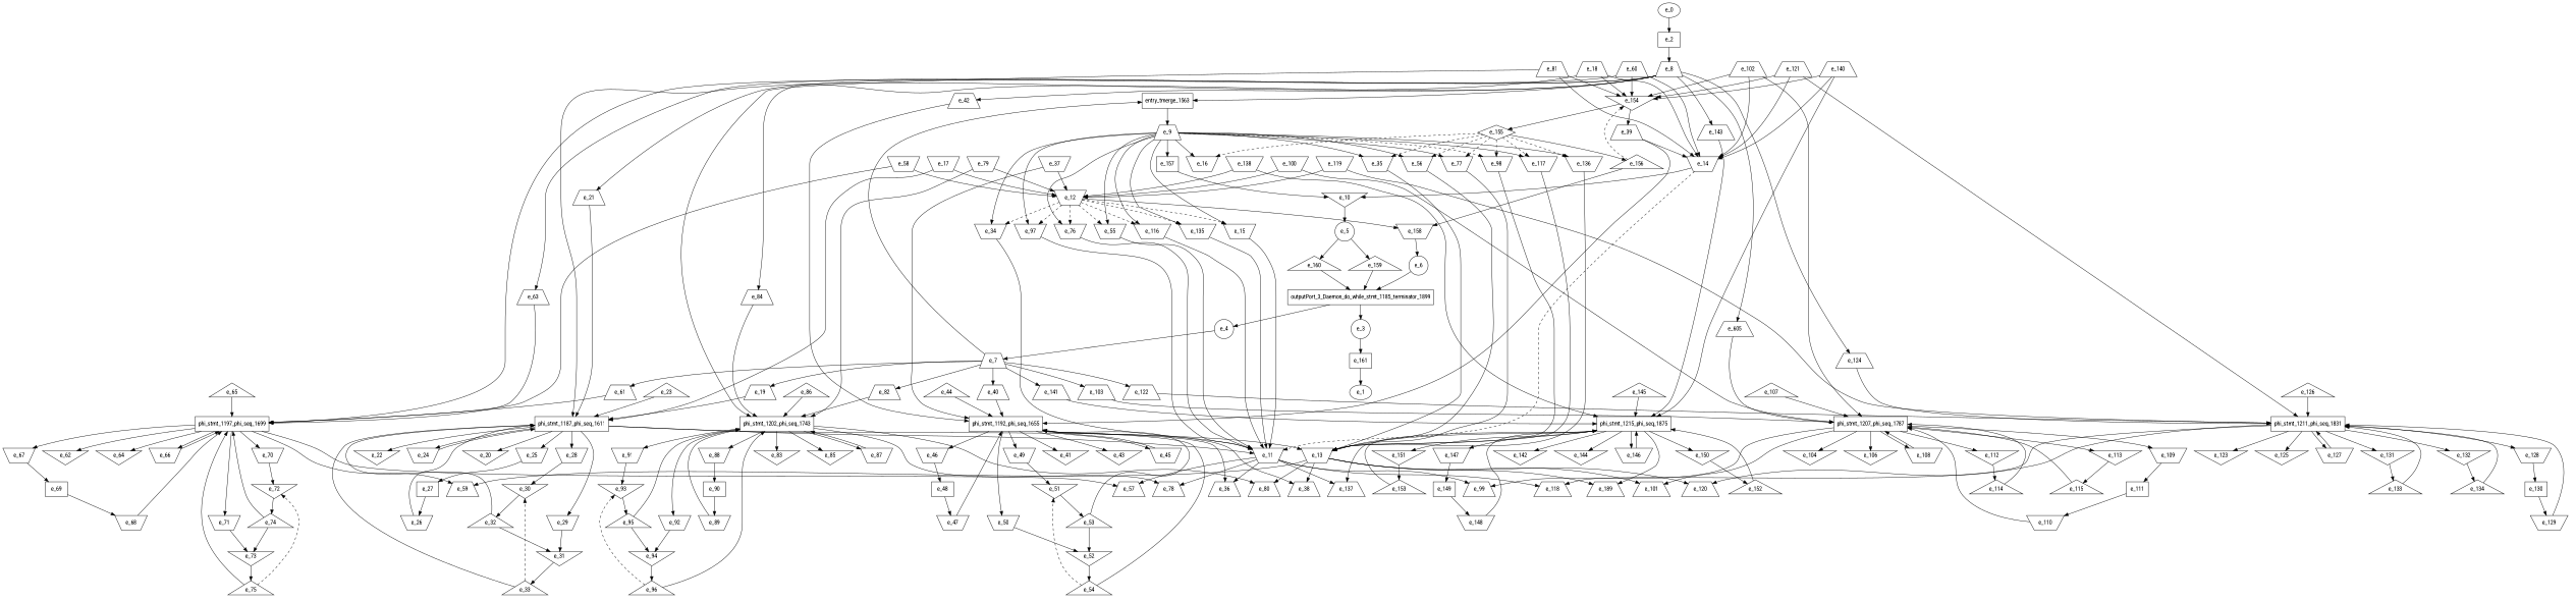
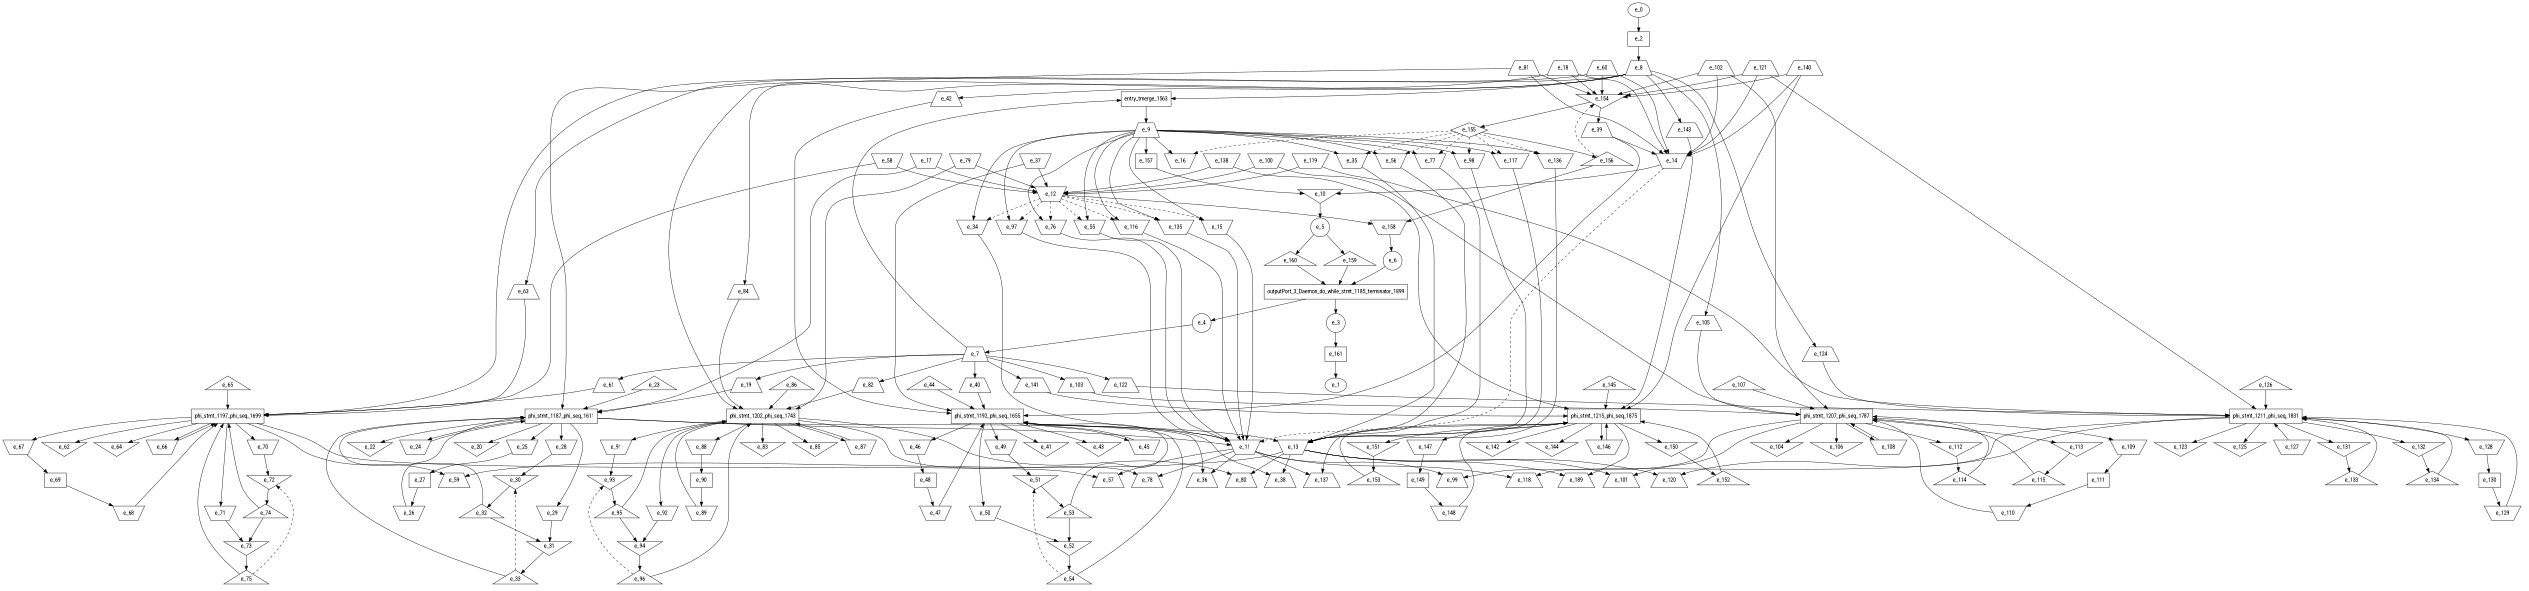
  digraph {
    fontname="Roboto Condensed"
    node [fontname="Roboto Condensed" shape=invtrapezium]
    edge [fontname="Roboto Condensed"]
    e_2 [shape=dot]
    e_8 [shape=trapezium]
    e_0 [shape=""]
    entry_tmerge_1563 [shape=rectangle]
-   e_21 [shape=trapezium]
    e_42 [shape=trapezium]
    e_63 [shape=trapezium]
    e_84 [shape=trapezium]
-   e_105 [shape=trapezium label=e_605]
+   e_105 [shape=trapezium]
    e_124 [shape=trapezium]
    e_143 [shape=trapezium]
    e_3 [shape=circle]
    e_161 [shape=dot]
    e_1 [shape=""]
    e_4 [shape=circle]
    e_7 [shape=trapezium]
    e_19 [shape=trapezium]
    e_40 [shape=trapezium]
    e_61 [shape=trapezium]
    e_82 [shape=trapezium]
    e_103 [shape=trapezium]
    e_122 [shape=trapezium]
    e_141 [shape=trapezium]
    e_5 [shape=circle]
    e_159 [shape=triangle]
    e_160 [shape=triangle]
    outputPort_3_Daemon_do_while_stmt_1185_terminator_1899 [shape=rectangle]
    e_6 [shape=circle]
    phi_stmt_1187_phi_seq_1611 [shape=rectangle]
    phi_stmt_1192_phi_seq_1655 [shape=rectangle]
    phi_stmt_1197_phi_seq_1699 [shape=rectangle]
    phi_stmt_1202_phi_seq_1743 [shape=rectangle]
    phi_stmt_1207_phi_seq_1787 [shape=rectangle]
    phi_stmt_1211_phi_seq_1831 [shape=rectangle]
    phi_stmt_1215_phi_seq_1875 [shape=rectangle]
    e_9 [shape=trapezium]
    e_15
    e_16
    e_34
    e_35
    e_55
    e_56
    e_76
    e_77
    e_97
    e_98
    e_116
    e_117
    e_135
    e_136
    e_157 [shape=dot]
    e_11
    e_13
    e_10 [shape=invtriangle]
    e_36 [shape=trapezium]
    e_57 [shape=trapezium]
    e_78 [shape=trapezium]
    e_99 [shape=trapezium]
    e_118 [shape=trapezium]
    e_137 [shape=trapezium]
    e_12
    e_158
    e_38 [shape=trapezium]
    e_59 [shape=trapezium]
    e_80 [shape=trapezium]
    e_101 [shape=trapezium]
    e_120 [shape=trapezium]
    n68 [label=e_189 shape=trapezium]
    e_14
    e_17
    e_20 [shape=invtriangle]
    e_22 [shape=invtriangle]
    e_24
    e_25
    e_28
    e_29
    e_18 [shape=trapezium]
    e_154 [shape=invtriangle]
    e_39 [shape=trapezium]
    e_155 [shape=diamond]
    e_23 [shape=triangle]
    e_27 [shape=dot]
    e_26
    e_30 [shape=invtriangle]
    e_32 [shape=triangle]
    e_31 [shape=invtriangle]
    e_33 [shape=triangle]
    e_37
    e_41 [shape=invtriangle]
    e_43 [shape=invtriangle]
    e_45
    e_46
    e_49
    e_50
    e_44 [shape=triangle]
    e_48 [shape=dot]
    e_47
    e_51 [shape=invtriangle]
    e_53 [shape=triangle]
    e_52 [shape=invtriangle]
    e_54 [shape=triangle]
    e_58
    e_62 [shape=invtriangle]
    e_64 [shape=invtriangle]
    e_66
    e_67
    e_70
    e_71
    e_60 [shape=trapezium]
    e_65 [shape=triangle]
    e_69 [shape=dot]
    e_68
    e_72 [shape=invtriangle]
    e_74 [shape=triangle]
    e_73 [shape=invtriangle]
    e_75 [shape=triangle]
    e_79
    e_83 [shape=invtriangle]
    e_85 [shape=invtriangle]
    e_87
    e_88
    e_91
    e_92
    e_81 [shape=trapezium]
    e_86 [shape=triangle]
    e_90 [shape=dot]
    e_89
    e_93 [shape=invtriangle]
    e_95 [shape=triangle]
    e_94 [shape=invtriangle]
    e_96 [shape=triangle]
    e_100
    e_104 [shape=invtriangle]
    e_106 [shape=invtriangle]
    e_108
    e_109
    e_112 [shape=invtriangle]
    e_113 [shape=invtriangle]
    e_102 [shape=trapezium]
    e_107 [shape=triangle]
    e_111 [shape=dot]
    e_110
    e_114 [shape=triangle]
    e_115 [shape=triangle]
    e_119
    e_123 [shape=invtriangle]
    e_125 [shape=invtriangle]
    e_127
    e_128
    e_131 [shape=invtriangle]
    e_132 [shape=invtriangle]
    e_121 [shape=trapezium]
    e_126 [shape=triangle]
    e_130 [shape=dot]
    e_129
    e_133 [shape=triangle]
    e_134 [shape=triangle]
    e_138
    e_142 [shape=invtriangle]
    e_144 [shape=invtriangle]
    e_146
    e_147
    e_150 [shape=invtriangle]
    e_151 [shape=invtriangle]
    e_140 [shape=trapezium]
    e_145 [shape=triangle]
    e_149 [shape=dot]
    e_148
    e_152 [shape=triangle]
    e_153 [shape=triangle]
    e_156 [shape=triangle]
    e_2 -> e_8
    e_8 -> entry_tmerge_1563
-   e_8 -> e_21
    e_8 -> e_42
    e_8 -> e_63
    e_8 -> e_84
    e_8 -> e_105
    e_8 -> e_124
    e_8 -> e_143
    e_0 -> e_2
    entry_tmerge_1563 -> e_9
-   e_21 -> phi_stmt_1187_phi_seq_1611
    e_42 -> phi_stmt_1192_phi_seq_1655
    e_63 -> phi_stmt_1197_phi_seq_1699
    e_84 -> phi_stmt_1202_phi_seq_1743
    e_105 -> phi_stmt_1207_phi_seq_1787
    e_124 -> phi_stmt_1211_phi_seq_1831
    e_143 -> phi_stmt_1215_phi_seq_1875
    e_3 -> e_161
    e_161 -> e_1
    e_4 -> e_7
    e_7 -> entry_tmerge_1563
    e_7 -> e_19
    e_7 -> e_40
    e_7 -> e_61
    e_7 -> e_82
    e_7 -> e_103
    e_7 -> e_122
    e_7 -> e_141
    e_19 -> phi_stmt_1187_phi_seq_1611
    e_40 -> phi_stmt_1192_phi_seq_1655
    e_61 -> phi_stmt_1197_phi_seq_1699
    e_82 -> phi_stmt_1202_phi_seq_1743
    e_103 -> phi_stmt_1207_phi_seq_1787
    e_122 -> phi_stmt_1211_phi_seq_1831
    e_141 -> phi_stmt_1215_phi_seq_1875
    e_5 -> e_159
    e_5 -> e_160
    e_159 -> outputPort_3_Daemon_do_while_stmt_1185_terminator_1899
    e_160 -> outputPort_3_Daemon_do_while_stmt_1185_terminator_1899
    outputPort_3_Daemon_do_while_stmt_1185_terminator_1899 -> e_3
    outputPort_3_Daemon_do_while_stmt_1185_terminator_1899 -> e_4
    e_6 -> outputPort_3_Daemon_do_while_stmt_1185_terminator_1899
    phi_stmt_1187_phi_seq_1611 -> e_11
    phi_stmt_1187_phi_seq_1611 -> e_13
    phi_stmt_1187_phi_seq_1611 -> e_20
    phi_stmt_1187_phi_seq_1611 -> e_22
    phi_stmt_1187_phi_seq_1611 -> e_24
    phi_stmt_1187_phi_seq_1611 -> e_25
    phi_stmt_1187_phi_seq_1611 -> e_28
    phi_stmt_1187_phi_seq_1611 -> e_29
    phi_stmt_1192_phi_seq_1655 -> e_36
    phi_stmt_1192_phi_seq_1655 -> e_38
    phi_stmt_1192_phi_seq_1655 -> e_41
    phi_stmt_1192_phi_seq_1655 -> e_43
    phi_stmt_1192_phi_seq_1655 -> e_45
    phi_stmt_1192_phi_seq_1655 -> e_46
    phi_stmt_1192_phi_seq_1655 -> e_49
    phi_stmt_1192_phi_seq_1655 -> e_50
    phi_stmt_1197_phi_seq_1699 -> e_57
    phi_stmt_1197_phi_seq_1699 -> e_59
    phi_stmt_1197_phi_seq_1699 -> e_62
    phi_stmt_1197_phi_seq_1699 -> e_64
    phi_stmt_1197_phi_seq_1699 -> e_66
    phi_stmt_1197_phi_seq_1699 -> e_67
    phi_stmt_1197_phi_seq_1699 -> e_70
    phi_stmt_1197_phi_seq_1699 -> e_71
    phi_stmt_1202_phi_seq_1743 -> e_78
    phi_stmt_1202_phi_seq_1743 -> e_80
    phi_stmt_1202_phi_seq_1743 -> e_83
    phi_stmt_1202_phi_seq_1743 -> e_85
    phi_stmt_1202_phi_seq_1743 -> e_87
    phi_stmt_1202_phi_seq_1743 -> e_88
    phi_stmt_1202_phi_seq_1743 -> e_91
    phi_stmt_1202_phi_seq_1743 -> e_92
    phi_stmt_1207_phi_seq_1787 -> e_99
    phi_stmt_1207_phi_seq_1787 -> e_101
    phi_stmt_1207_phi_seq_1787 -> e_104
    phi_stmt_1207_phi_seq_1787 -> e_106
    phi_stmt_1207_phi_seq_1787 -> e_108
    phi_stmt_1207_phi_seq_1787 -> e_109
    phi_stmt_1207_phi_seq_1787 -> e_112
    phi_stmt_1207_phi_seq_1787 -> e_113
    phi_stmt_1211_phi_seq_1831 -> e_118
    phi_stmt_1211_phi_seq_1831 -> e_120
    phi_stmt_1211_phi_seq_1831 -> e_123
    phi_stmt_1211_phi_seq_1831 -> e_125
-   phi_stmt_1211_phi_seq_1831 -> e_127
    phi_stmt_1211_phi_seq_1831 -> e_128
    phi_stmt_1211_phi_seq_1831 -> e_131
    phi_stmt_1211_phi_seq_1831 -> e_132
    phi_stmt_1215_phi_seq_1875 -> e_137
    phi_stmt_1215_phi_seq_1875 -> n68
    phi_stmt_1215_phi_seq_1875 -> e_142
    phi_stmt_1215_phi_seq_1875 -> e_144
    phi_stmt_1215_phi_seq_1875 -> e_146
    phi_stmt_1215_phi_seq_1875 -> e_147
    phi_stmt_1215_phi_seq_1875 -> e_150
    phi_stmt_1215_phi_seq_1875 -> e_151
    e_9 -> e_15
    e_9 -> e_16
    e_9 -> e_34
    e_9 -> e_35
    e_9 -> e_55
    e_9 -> e_56
    e_9 -> e_76
    e_9 -> e_77
    e_9 -> e_97
-   e_9 -> e_98 [style=dashed]
+   e_9 -> e_98
    e_9 -> e_116
    e_9 -> e_117
    e_9 -> e_135
    e_9 -> e_136
    e_9 -> e_157
    e_15 -> e_11
    e_34 -> e_11
    e_35 -> e_13
    e_55 -> e_11
    e_56 -> e_13
    e_76 -> e_11
    e_77 -> e_13
    e_97 -> e_11
    e_98 -> e_13
    e_116 -> e_11
    e_117 -> e_13
    e_135 -> e_11
    e_136 -> e_13
    e_157 -> e_10
    e_11 -> e_36
    e_11 -> e_57
    e_11 -> e_78
    e_11 -> e_99
    e_11 -> e_118
    e_11 -> e_137
    e_13 -> e_38
    e_13 -> e_59
    e_13 -> e_80
    e_13 -> e_101
    e_13 -> e_120
    e_13 -> n68
    e_10 -> e_5
    e_12 -> e_15 [style=dashed]
    e_12 -> e_34 [style=dashed]
    e_12 -> e_55 [style=dashed]
    e_12 -> e_76 [style=dashed]
    e_12 -> e_97 [style=dashed]
    e_12 -> e_116 [style=dashed]
    e_12 -> e_135 [style=dashed]
    e_12 -> e_158
    e_158 -> e_6
    e_14 -> e_11 [style=dashed]
    e_14 -> e_10
    e_17 -> phi_stmt_1187_phi_seq_1611
    e_17 -> e_12
    e_24 -> phi_stmt_1187_phi_seq_1611
    e_25 -> e_27
    e_28 -> e_30
    e_29 -> e_31
    e_18 -> phi_stmt_1187_phi_seq_1611
    e_18 -> e_14
    e_18 -> e_154
    e_154 -> e_39
    e_154 -> e_155
    e_39 -> phi_stmt_1192_phi_seq_1655
    e_39 -> e_14
    e_155 -> e_16 [style=dashed]
    e_155 -> e_35 [style=dashed]
    e_155 -> e_56 [style=dashed]
    e_155 -> e_77 [style=dashed]
    e_155 -> e_98 [style=dashed]
    e_155 -> e_117 [style=dashed]
    e_155 -> e_136 [style=dashed]
    e_155 -> e_156
    e_23 -> phi_stmt_1187_phi_seq_1611
    e_27 -> e_26
    e_26 -> phi_stmt_1187_phi_seq_1611
    e_30 -> e_32
    e_32 -> phi_stmt_1187_phi_seq_1611
    e_32 -> e_31
    e_31 -> e_33
    e_33 -> phi_stmt_1187_phi_seq_1611
    e_33 -> e_30 [style=dashed]
    e_37 -> phi_stmt_1192_phi_seq_1655
    e_37 -> e_12
    e_45 -> phi_stmt_1192_phi_seq_1655
    e_46 -> e_48
    e_49 -> e_51
    e_50 -> e_52
    e_44 -> phi_stmt_1192_phi_seq_1655
    e_48 -> e_47
    e_47 -> phi_stmt_1192_phi_seq_1655
    e_51 -> e_53
    e_53 -> phi_stmt_1192_phi_seq_1655
    e_53 -> e_52
    e_52 -> e_54
    e_54 -> phi_stmt_1192_phi_seq_1655
    e_54 -> e_51 [style=dashed]
    e_58 -> phi_stmt_1197_phi_seq_1699
    e_58 -> e_12
    e_66 -> phi_stmt_1197_phi_seq_1699
    e_67 -> e_69
    e_70 -> e_72
    e_71 -> e_73
    e_60 -> phi_stmt_1197_phi_seq_1699
    e_60 -> e_14
    e_60 -> e_154
    e_65 -> phi_stmt_1197_phi_seq_1699
    e_69 -> e_68
    e_68 -> phi_stmt_1197_phi_seq_1699
    e_72 -> e_74
    e_74 -> phi_stmt_1197_phi_seq_1699
    e_74 -> e_73
    e_73 -> e_75
    e_75 -> phi_stmt_1197_phi_seq_1699
    e_75 -> e_72 [style=dashed]
    e_79 -> phi_stmt_1202_phi_seq_1743
    e_79 -> e_12
    e_87 -> phi_stmt_1202_phi_seq_1743
    e_88 -> e_90
    e_91 -> e_93
    e_92 -> e_94
    e_81 -> phi_stmt_1202_phi_seq_1743
    e_81 -> e_14
    e_81 -> e_154
    e_86 -> phi_stmt_1202_phi_seq_1743
    e_90 -> e_89
    e_89 -> phi_stmt_1202_phi_seq_1743
    e_93 -> e_95
    e_95 -> phi_stmt_1202_phi_seq_1743
    e_95 -> e_94
    e_94 -> e_96
    e_96 -> phi_stmt_1202_phi_seq_1743
    e_96 -> e_93 [style=dashed]
    e_100 -> phi_stmt_1207_phi_seq_1787
    e_100 -> e_12
    e_108 -> phi_stmt_1207_phi_seq_1787
    e_109 -> e_111
    e_112 -> e_114
    e_113 -> e_115
    e_102 -> phi_stmt_1207_phi_seq_1787
    e_102 -> e_14
    e_102 -> e_154
    e_107 -> phi_stmt_1207_phi_seq_1787
    e_111 -> e_110
    e_110 -> phi_stmt_1207_phi_seq_1787
    e_114 -> phi_stmt_1207_phi_seq_1787
    e_115 -> phi_stmt_1207_phi_seq_1787
    e_119 -> phi_stmt_1211_phi_seq_1831
    e_119 -> e_12
    e_127 -> phi_stmt_1211_phi_seq_1831
    e_128 -> e_130
    e_131 -> e_133
    e_132 -> e_134
    e_121 -> phi_stmt_1211_phi_seq_1831
    e_121 -> e_14
    e_121 -> e_154
    e_126 -> phi_stmt_1211_phi_seq_1831
    e_130 -> e_129
    e_129 -> phi_stmt_1211_phi_seq_1831
    e_133 -> phi_stmt_1211_phi_seq_1831
    e_134 -> phi_stmt_1211_phi_seq_1831
    e_138 -> phi_stmt_1215_phi_seq_1875
    e_138 -> e_12
    e_146 -> phi_stmt_1215_phi_seq_1875
    e_147 -> e_149
    e_150 -> e_152
    e_151 -> e_153
    e_140 -> phi_stmt_1215_phi_seq_1875
    e_140 -> e_14
    e_140 -> e_154
    e_145 -> phi_stmt_1215_phi_seq_1875
    e_149 -> e_148
    e_148 -> phi_stmt_1215_phi_seq_1875
    e_152 -> phi_stmt_1215_phi_seq_1875
    e_153 -> phi_stmt_1215_phi_seq_1875
    e_156 -> e_158
    e_156 -> e_154 [style=dashed]
  }
